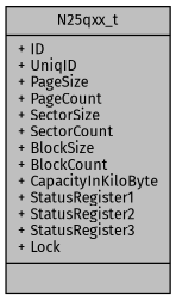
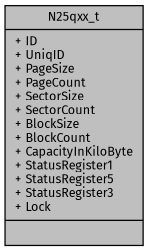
  digraph {
    fontname="Fira Sans"
-   n1 [color=black fillcolor=grey75 fontcolor=black fontname="Fira Sans" fontsize=10 height=0.2 label="{N25qxx_t\n|+ ID\l+ UniqID\l+ PageSize\l+ PageCount\l+ SectorSize\l+ SectorCount\l+ BlockSize\l+ BlockCount\l+ CapacityInKiloByte\l+ StatusRegister1\l+ StatusRegister2\l+ StatusRegister3\l+ Lock\l|}" shape=record style=filled width=0.4]
+   n1 [color=black fillcolor=grey75 fontcolor=black fontname="Fira Sans" fontsize=10 height=0.2 label="{N25qxx_t\n|+ ID\l+ UniqID\l+ PageSize\l+ PageCount\l+ SectorSize\l+ SectorCount\l+ BlockSize\l+ BlockCount\l+ CapacityInKiloByte\l+ StatusRegister1\l+ StatusRegister5\l+ StatusRegister3\l+ Lock\l|}" shape=record style=filled width=0.4]
  }
